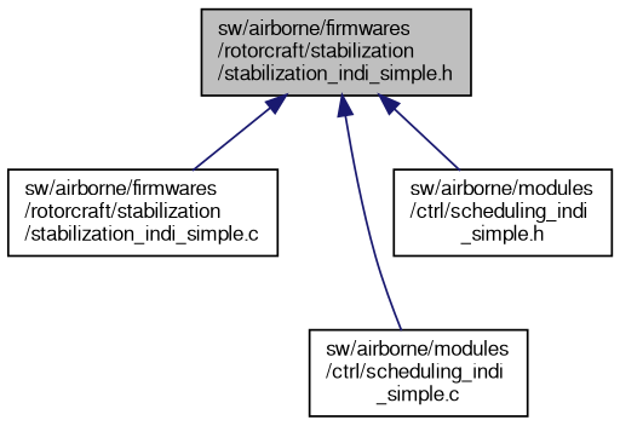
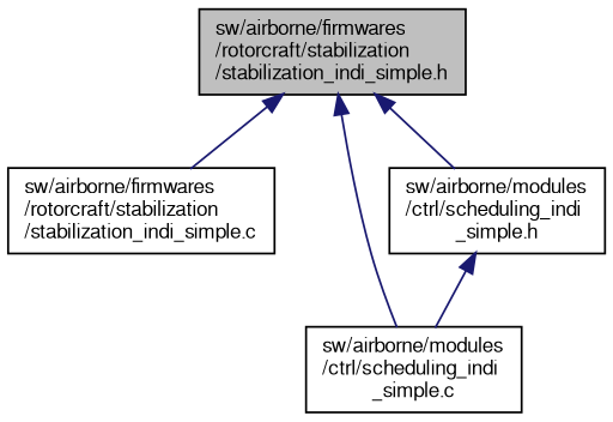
  digraph {
    node [color=black fillcolor=white fontname=FreeSans fontsize=10 shape=record style=filled]
    edge [color=midnightblue dir=back fontname=FreeSans fontsize=10 labelfontname=FreeSans labelfontsize=10 style=solid]
    n1 [fillcolor=grey75 fontcolor=black height=0.2 label="sw/airborne/firmwares\l/rotorcraft/stabilization\l/stabilization_indi_simple.h" width=0.4]
    n2 [height=0.2 label="sw/airborne/firmwares\l/rotorcraft/stabilization\l/stabilization_indi_simple.c" width=0.4]
    n3 [height=0.2 label="sw/airborne/modules\l/ctrl/scheduling_indi\l_simple.c" width=0.4]
    n4 [height=0.2 label="sw/airborne/modules\l/ctrl/scheduling_indi\l_simple.h" width=0.4]
    n1 -> n2
    n1 -> n3
    n1 -> n4
+   n4 -> n3
  }
